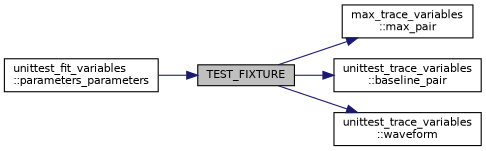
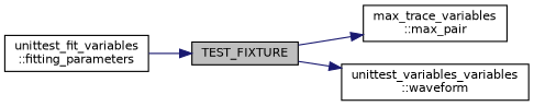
  digraph {
    rankdir=LR
    node [color=black fillcolor=white fontname=Helvetica fontsize=10 shape=record style=filled]
    edge [color=midnightblue fontname=Helvetica fontsize=10 labelfontname=Helvetica labelfontsize=10 style=solid]
    n1 [fillcolor=grey75 fontcolor=black height=0.2 label=TEST_FIXTURE width=0.4]
    n2 [height=0.2 label="max_trace_variables\l::max_pair" width=0.4]
-   n3 [height=0.2 label="unittest_trace_variables\l::baseline_pair" width=0.4]
-   n4 [height=0.2 label="unittest_trace_variables\l::waveform" width=0.4]
-   n5 [height=0.2 label="unittest_fit_variables\l::parameters_parameters" width=0.4]
+   n4 [height=0.2 label="unittest_variables_variables\l::waveform" width=0.4]
+   n5 [height=0.2 label="unittest_fit_variables\l::fitting_parameters" width=0.4]
    n1 -> n2
-   n1 -> n3
    n1 -> n4
    n5 -> n1
  }
